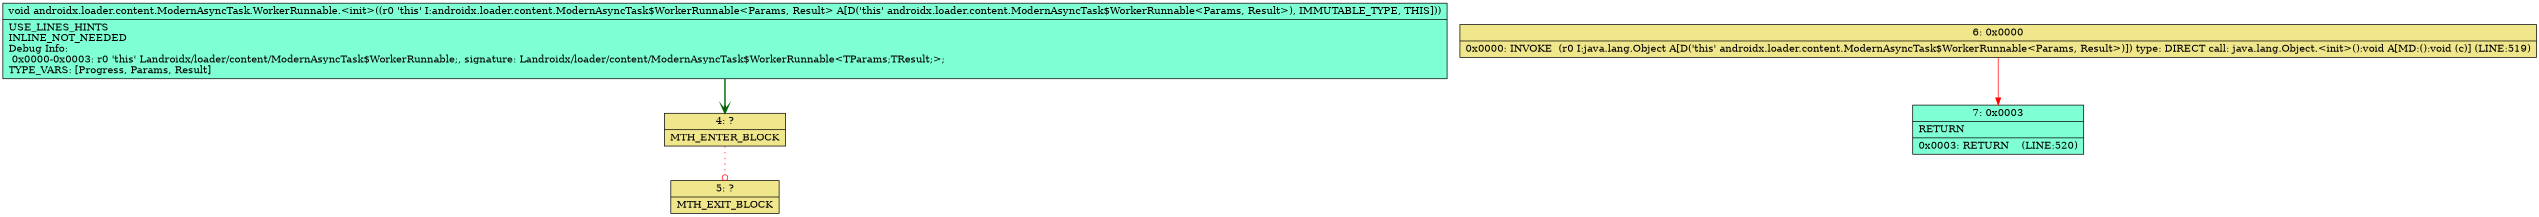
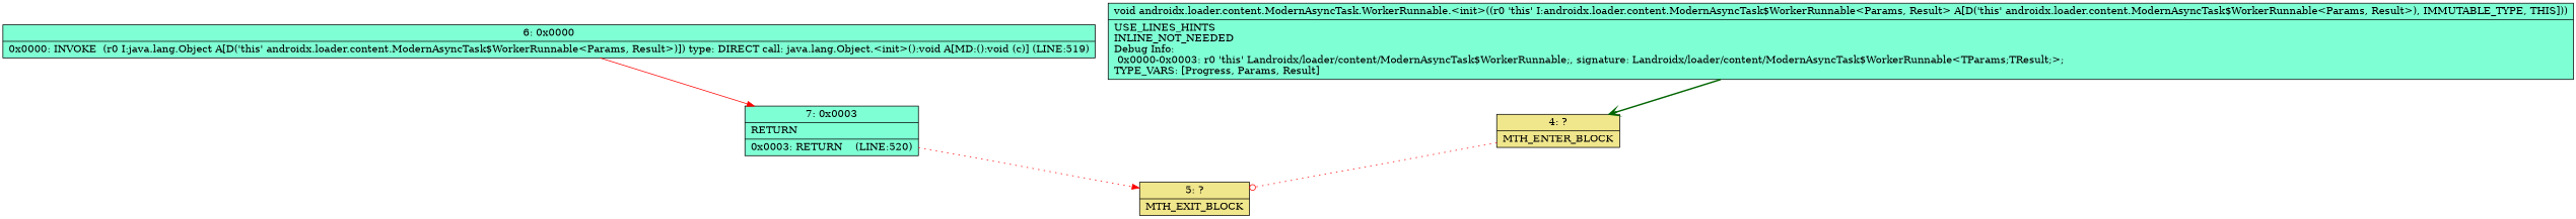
  digraph {
    node [fillcolor=khaki shape=record style=filled]
    edge [arrowhead=normal color=red style=dotted]
    n1 [label="{4\:\ ?|MTH_ENTER_BLOCK\l}"]
    n2 [label="{5\:\ ?|MTH_EXIT_BLOCK\l}"]
-   n3 [label="{6\:\ 0x0000|0x0000: INVOKE  (r0 I:java.lang.Object A[D('this' androidx.loader.content.ModernAsyncTask$WorkerRunnable\<Params, Result\>)]) type: DIRECT call: java.lang.Object.\<init\>():void A[MD:():void (c)] (LINE:519)\l}"]
+   n3 [fillcolor=aquamarine label="{6\:\ 0x0000|0x0000: INVOKE  (r0 I:java.lang.Object A[D('this' androidx.loader.content.ModernAsyncTask$WorkerRunnable\<Params, Result\>)]) type: DIRECT call: java.lang.Object.\<init\>():void A[MD:():void (c)] (LINE:519)\l}"]
    n4 [fillcolor=aquamarine label="{7\:\ 0x0003|RETURN\l|0x0003: RETURN    (LINE:520)\l}"]
    n5 [fillcolor=aquamarine label="{void androidx.loader.content.ModernAsyncTask.WorkerRunnable.\<init\>((r0 'this' I:androidx.loader.content.ModernAsyncTask$WorkerRunnable\<Params, Result\> A[D('this' androidx.loader.content.ModernAsyncTask$WorkerRunnable\<Params, Result\>), IMMUTABLE_TYPE, THIS]))  | USE_LINES_HINTS\lINLINE_NOT_NEEDED\lDebug Info:\l  0x0000\-0x0003: r0 'this' Landroidx\/loader\/content\/ModernAsyncTask$WorkerRunnable;, signature: Landroidx\/loader\/content\/ModernAsyncTask$WorkerRunnable\<TParams;TResult;\>;\lTYPE_VARS: [Progress, Params, Result]\l}"]
    n1 -> n2 [arrowhead=odot]
    n3 -> n4 [style=solid]
+   n4 -> n2
    n5 -> n1 [arrowhead=vee color=darkgreen style=bold]
  }
